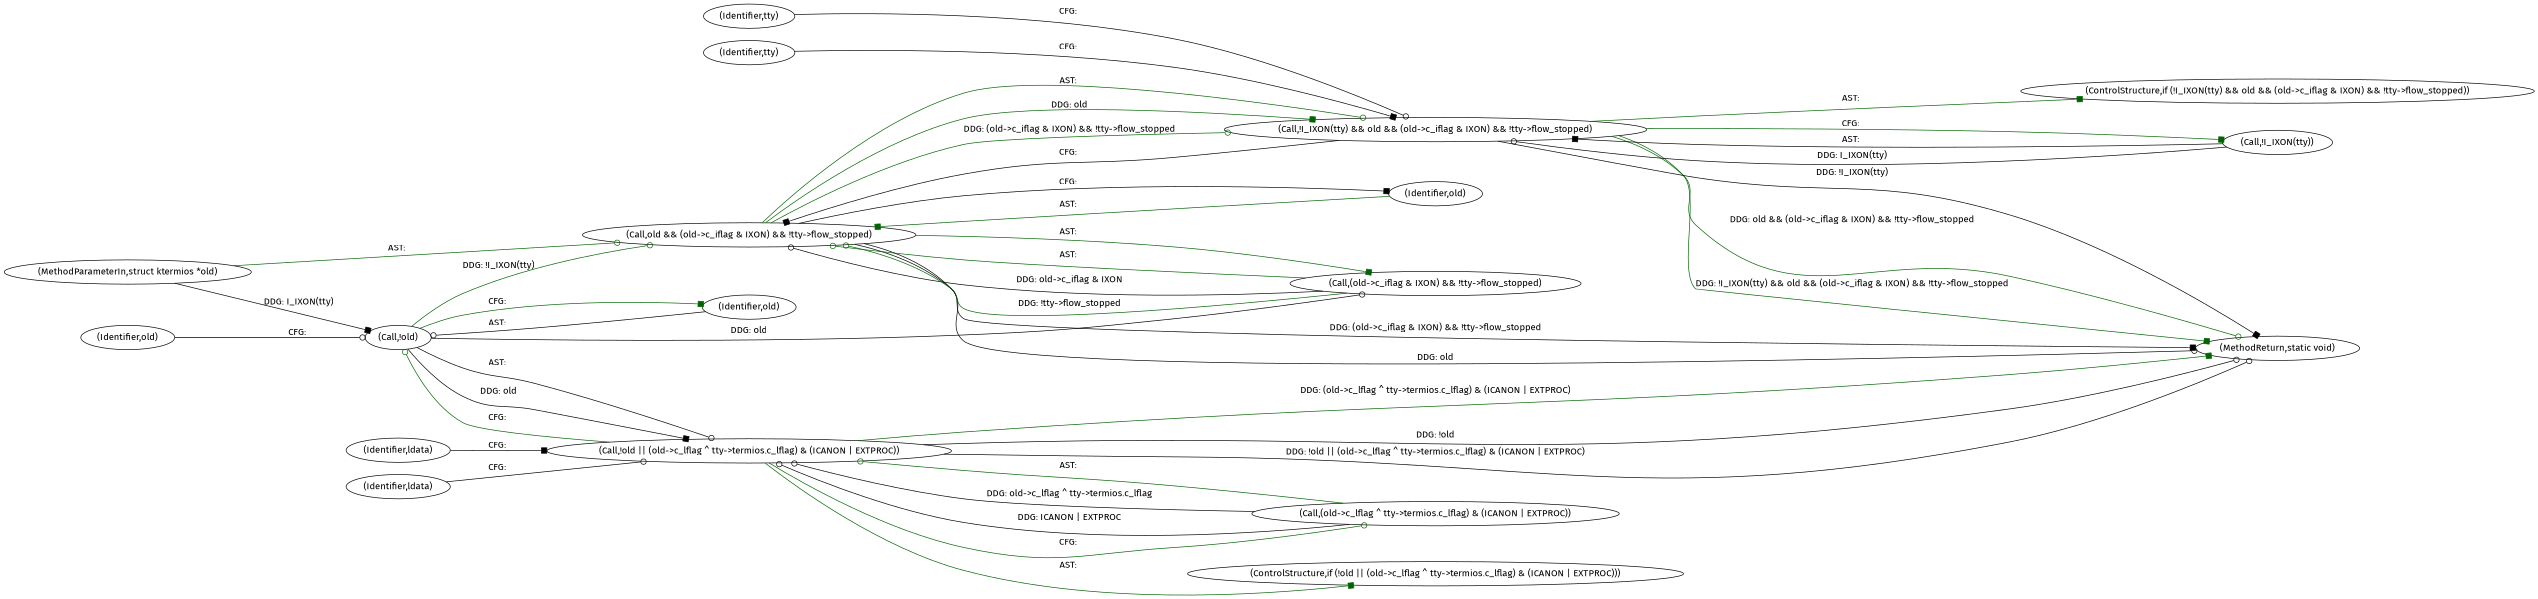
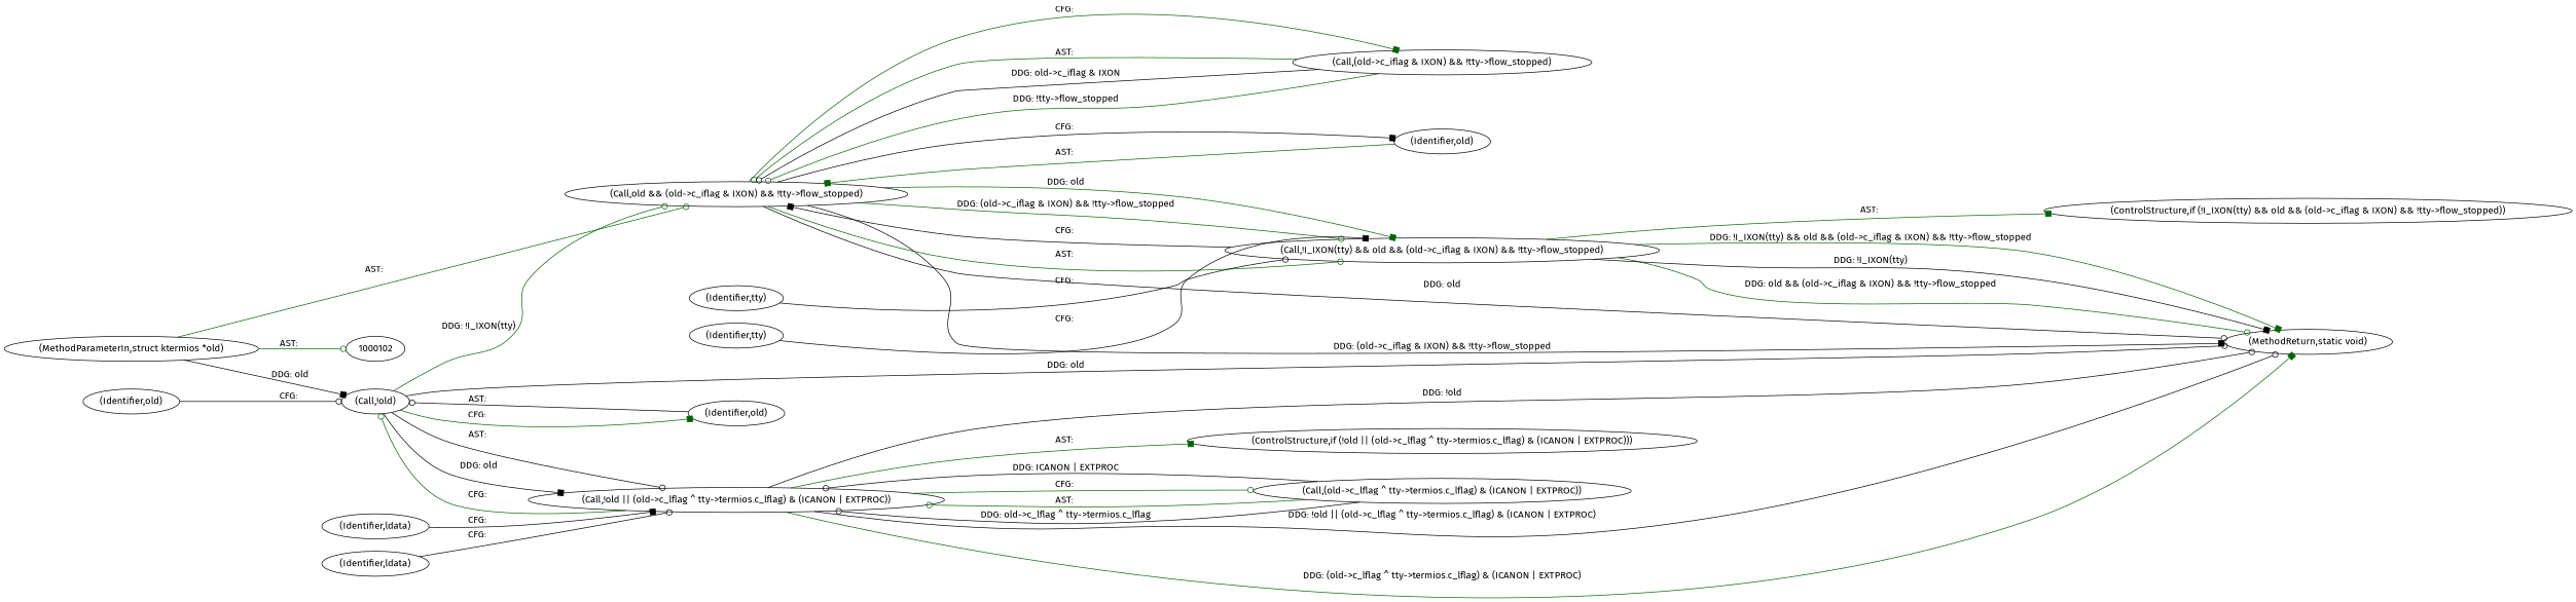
  digraph {
    fontname="Fira Sans"
    rankdir=LR
    node [fontname="Fira Sans"]
    edge [arrowhead=odot color=black fontname="Fira Sans"]
    n1 [label="(MethodParameterIn,struct ktermios *old)"]
    n2 [label="(Call,!old)"]
    n3 [label="(Call,old && (old->c_iflag & IXON) && !tty->flow_stopped)"]
+   1000102
    n5 [label="(MethodReturn,static void)"]
    n6 [label="(Call,!old || (old->c_lflag ^ tty->termios.c_lflag) & (ICANON | EXTPROC))"]
    n7 [label="(Identifier,old)"]
    n8 [label="(Call,!I_IXON(tty) && old && (old->c_iflag & IXON) && !tty->flow_stopped)"]
    n9 [label="(Call,(old->c_iflag & IXON) && !tty->flow_stopped)"]
    n10 [label="(Identifier,old)"]
    n11 [label="(Call,(old->c_lflag ^ tty->termios.c_lflag) & (ICANON | EXTPROC))"]
    n12 [label="(ControlStructure,if (!old || (old->c_lflag ^ tty->termios.c_lflag) & (ICANON | EXTPROC)))"]
    n13 [label="(ControlStructure,if (!I_IXON(tty) && old && (old->c_iflag & IXON) && !tty->flow_stopped))"]
-   n14 [label="(Call,!I_IXON(tty))"]
    n15 [label="(Identifier,ldata)"]
    n16 [label="(Identifier,tty)"]
    n17 [label="(Identifier,ldata)"]
    n18 [label="(Identifier,tty)"]
    n19 [label="(Identifier,old)"]
-   n1 -> n2 [arrowhead=box label="DDG: I_IXON(tty)"]
+   n1 -> n2 [arrowhead=box label="DDG: old"]
    n1 -> n3 [color=darkgreen label="AST: "]
+   n1 -> 1000102 [color=darkgreen label="AST: "]
    n2 -> n3 [color=darkgreen label="DDG: !I_IXON(tty)"]
-   n2 -> n9 [label="DDG: old"]
+   n2 -> n5 [label="DDG: old"]
    n2 -> n6 [label="AST: "]
    n2 -> n6 [arrowhead=box label="DDG: old"]
    n2 -> n7 [arrowhead=box color=darkgreen label="CFG: "]
    n3 -> n5 [label="DDG: old"]
    n3 -> n5 [arrowhead=box label="DDG: (old->c_iflag & IXON) && !tty->flow_stopped"]
    n3 -> n8 [color=darkgreen label="AST: "]
    n3 -> n8 [arrowhead=box color=darkgreen label="DDG: old"]
    n3 -> n8 [color=darkgreen label="DDG: (old->c_iflag & IXON) && !tty->flow_stopped"]
-   n3 -> n9 [arrowhead=box color=darkgreen label="AST: "]
+   n3 -> n9 [arrowhead=box color=darkgreen label="CFG: "]
    n3 -> n10 [arrowhead=box label="CFG: "]
    n6 -> n2 [color=darkgreen label="CFG: "]
    n6 -> n5 [label="DDG: !old"]
    n6 -> n5 [label="DDG: !old || (old->c_lflag ^ tty->termios.c_lflag) & (ICANON | EXTPROC)"]
    n6 -> n5 [arrowhead=box color=darkgreen label="DDG: (old->c_lflag ^ tty->termios.c_lflag) & (ICANON | EXTPROC)"]
    n6 -> n11 [color=darkgreen label="CFG: "]
    n6 -> n12 [arrowhead=box color=darkgreen label="AST: "]
    n7 -> n2 [label="AST: "]
    n8 -> n3 [arrowhead=box label="CFG: "]
    n8 -> n5 [color=darkgreen label="DDG: old && (old->c_iflag & IXON) && !tty->flow_stopped"]
    n8 -> n5 [arrowhead=box color=darkgreen label="DDG: !I_IXON(tty) && old && (old->c_iflag & IXON) && !tty->flow_stopped"]
    n8 -> n5 [arrowhead=box label="DDG: !I_IXON(tty)"]
    n8 -> n13 [arrowhead=box color=darkgreen label="AST: "]
-   n8 -> n14 [arrowhead=box color=darkgreen label="CFG: "]
    n9 -> n3 [color=darkgreen label="AST: "]
    n9 -> n3 [label="DDG: old->c_iflag & IXON"]
    n9 -> n3 [color=darkgreen label="DDG: !tty->flow_stopped"]
    n10 -> n3 [arrowhead=box color=darkgreen label="AST: "]
    n11 -> n6 [color=darkgreen label="AST: "]
    n11 -> n6 [label="DDG: old->c_lflag ^ tty->termios.c_lflag"]
    n11 -> n6 [label="DDG: ICANON | EXTPROC"]
-   n14 -> n8 [arrowhead=box label="AST: "]
-   n14 -> n8 [label="DDG: I_IXON(tty)"]
    n15 -> n6 [label="CFG: "]
    n16 -> n8 [arrowhead=box label="CFG: "]
    n17 -> n6 [arrowhead=box label="CFG: "]
    n18 -> n8 [label="CFG: "]
    n19 -> n2 [label="CFG: "]
  }
